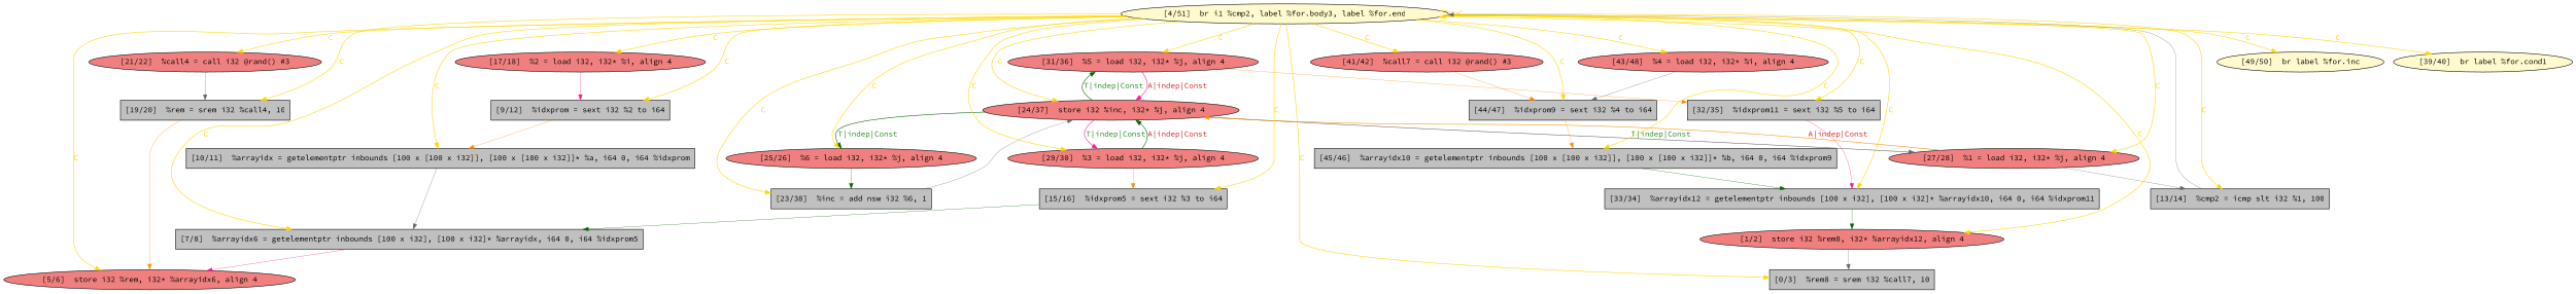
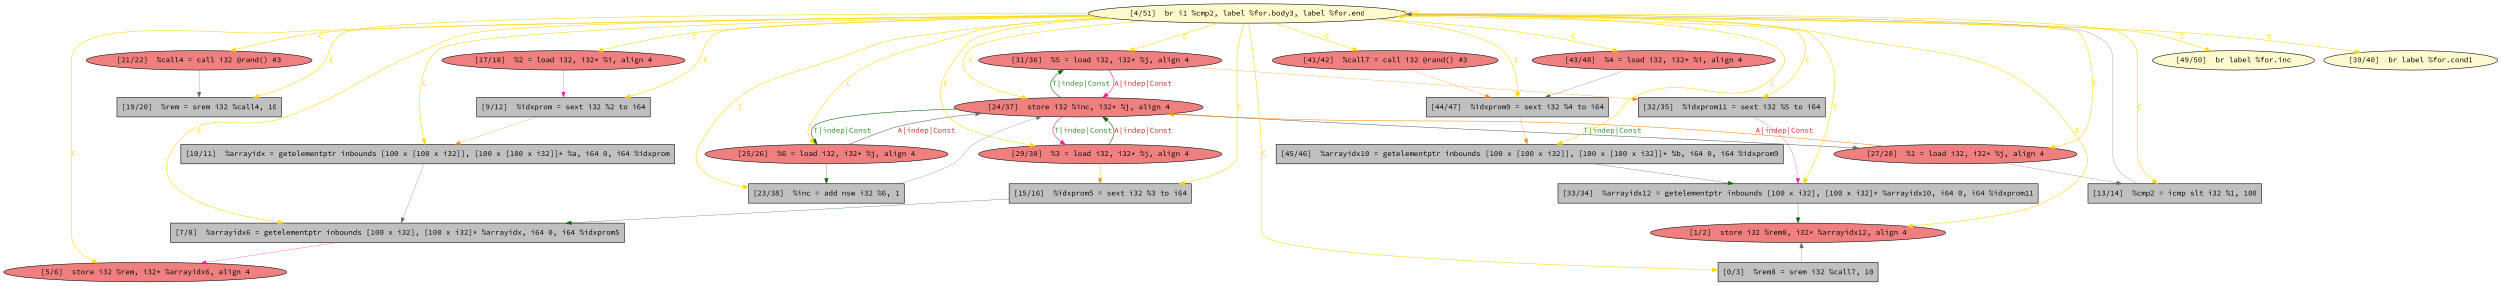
  digraph {
    fontname="Source Code Pro"
    node [fillcolor=grey fontname="Source Code Pro" shape=ellipse style=filled]
    edge [color=gold fontcolor=gold fontname="Source Code Pro" penwidth=1.0 style=solid]
    n1 [label="[19/20]  %rem = srem i32 %call4, 10" shape=rectangle]
    n2 [fillcolor=lightcoral label="[5/6]  store i32 %rem, i32* %arrayidx6, align 4"]
    n3 [fillcolor=lightcoral label="[21/22]  %call4 = call i32 @rand() #3"]
    n4 [fillcolor=lightcoral label="[43/48]  %4 = load i32, i32* %i, align 4"]
    n5 [label="[44/47]  %idxprom9 = sext i32 %4 to i64" shape=rectangle]
    n6 [label="[45/46]  %arrayidx10 = getelementptr inbounds [100 x [100 x i32]], [100 x [100 x i32]]* %b, i64 0, i64 %idxprom9" shape=rectangle]
    n7 [fillcolor=lightcoral label="[17/18]  %2 = load i32, i32* %i, align 4"]
    n8 [label="[9/12]  %idxprom = sext i32 %2 to i64" shape=rectangle]
    n9 [label="[10/11]  %arrayidx = getelementptr inbounds [100 x [100 x i32]], [100 x [100 x i32]]* %a, i64 0, i64 %idxprom" shape=rectangle]
    n10 [label="[33/34]  %arrayidx12 = getelementptr inbounds [100 x i32], [100 x i32]* %arrayidx10, i64 0, i64 %idxprom11" shape=rectangle]
    n11 [fillcolor=lightcoral label="[1/2]  store i32 %rem8, i32* %arrayidx12, align 4"]
    n12 [fillcolor=lightcoral label="[31/36]  %5 = load i32, i32* %j, align 4"]
    n13 [label="[32/35]  %idxprom11 = sext i32 %5 to i64" shape=rectangle]
    n14 [fillcolor=lightcoral label="[24/37]  store i32 %inc, i32* %j, align 4"]
    n15 [fillcolor=lightcoral label="[25/26]  %6 = load i32, i32* %j, align 4"]
    n16 [fillcolor=lightcoral label="[29/30]  %3 = load i32, i32* %j, align 4"]
    n17 [fillcolor=lightcoral label="[27/28]  %1 = load i32, i32* %j, align 4"]
    n18 [label="[15/16]  %idxprom5 = sext i32 %3 to i64" shape=rectangle]
    n19 [label="[7/8]  %arrayidx6 = getelementptr inbounds [100 x i32], [100 x i32]* %arrayidx, i64 0, i64 %idxprom5" shape=rectangle]
    n20 [fillcolor=lightcoral label="[41/42]  %call7 = call i32 @rand() #3"]
    n21 [label="[0/3]  %rem8 = srem i32 %call7, 10" shape=rectangle]
    n22 [label="[23/38]  %inc = add nsw i32 %6, 1" shape=rectangle]
    n23 [fillcolor=lemonchiffon label="[4/51]  br i1 %cmp2, label %for.body3, label %for.end"]
    n24 [label="[13/14]  %cmp2 = icmp slt i32 %1, 100" shape=rectangle]
    n25 [fillcolor=lemonchiffon label="[49/50]  br label %for.inc"]
    n26 [fillcolor=lemonchiffon label="[39/40]  br label %for.cond1"]
-   n1 -> n2 [color=darkorange fontcolor=black penwidth=0.5]
    n3 -> n1 [color=gray40 fontcolor=black penwidth=0.5]
    n4 -> n5 [color=gray40 fontcolor=black penwidth=0.5]
    n5 -> n6 [color=darkorange fontcolor=black penwidth=0.5]
    n6 -> n10 [color=darkgreen fontcolor=black penwidth=0.5]
    n7 -> n8 [color=deeppink fontcolor=black penwidth=0.5]
    n8 -> n9 [color=darkorange fontcolor=black penwidth=0.5]
    n9 -> n19 [color=gray40 fontcolor=black penwidth=0.5]
    n10 -> n11 [color=darkgreen fontcolor=black penwidth=0.5]
    n12 -> n13 [color=darkorange fontcolor=black penwidth=0.5]
    n12 -> n14 [color=deeppink fontcolor=firebrick3 label="A|indep|Const"]
    n13 -> n10 [color=deeppink fontcolor=black penwidth=0.5]
    n14 -> n12 [color=darkgreen fontcolor=forestgreen label="T|indep|Const"]
    n14 -> n15 [color=darkgreen fontcolor=forestgreen label="T|indep|Const"]
    n14 -> n16 [color=deeppink fontcolor=forestgreen label="T|indep|Const"]
    n14 -> n17 [color=gray40 fontcolor=forestgreen label="T|indep|Const"]
+   n15 -> n14 [color=gray40 fontcolor=firebrick3 label="A|indep|Const"]
    n15 -> n22 [color=darkgreen fontcolor=black penwidth=0.5]
    n16 -> n14 [color=darkgreen fontcolor=firebrick3 label="A|indep|Const"]
    n16 -> n18 [color=darkorange fontcolor=black penwidth=0.5]
    n17 -> n14 [color=darkorange fontcolor=firebrick3 label="A|indep|Const"]
    n17 -> n24 [color=gray40 fontcolor=black penwidth=0.5]
    n18 -> n19 [color=darkgreen fontcolor=black penwidth=0.5]
    n19 -> n2 [color=deeppink fontcolor=black penwidth=0.5]
    n20 -> n5 [color=darkorange fontcolor=black penwidth=0.5]
-   n11 -> n21 [color=gray40 fontcolor=black penwidth=0.5]
+   n21 -> n11 [color=gray40 fontcolor=black penwidth=0.5]
    n22 -> n14 [color=gray40 fontcolor=black penwidth=0.5]
    n23 -> n1 [label=C]
    n23 -> n2 [label=C]
    n23 -> n3 [label=C]
    n23 -> n4 [label=C]
    n23 -> n5 [label=C]
    n23 -> n6 [label=C]
    n23 -> n7 [label=C]
    n23 -> n8 [label=C]
    n23 -> n9 [label=C]
    n23 -> n10 [label=C]
    n23 -> n11 [label=C]
    n23 -> n12 [label=C]
    n23 -> n13 [label=C]
    n23 -> n14 [label=C]
    n23 -> n15 [label=C]
    n23 -> n16 [label=C]
    n23 -> n17 [label=C]
    n23 -> n18 [label=C]
    n23 -> n19 [label=C]
    n23 -> n20 [label=C]
    n23 -> n21 [label=C]
    n23 -> n22 [label=C]
    n23 -> n23 [label=C]
    n23 -> n24 [label=C]
    n23 -> n25 [label=C]
    n23 -> n26 [label=C]
    n24 -> n23 [color=gray40 fontcolor=black penwidth=0.5]
  }
